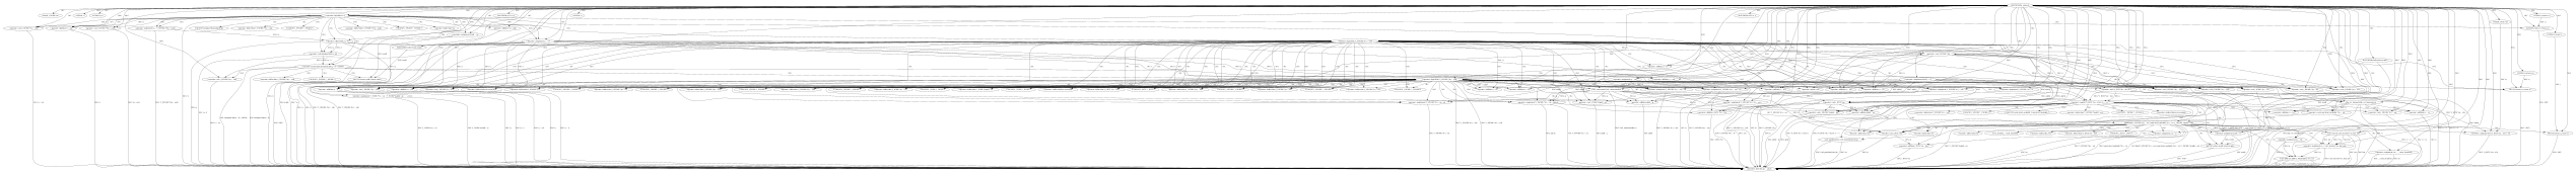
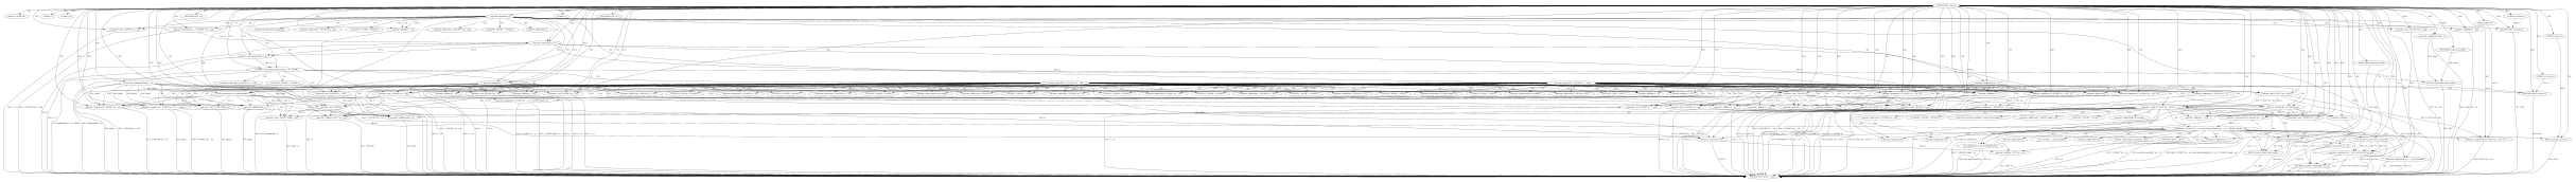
  digraph {
    fontname="Playfair Display"
    node [fontname="Playfair Display"]
    edge [fontname="Playfair Display"]
    n1 [label="(METHOD,tftp_connect)"]
    n2 [label="(PARAM,_DWORD *a1)"]
    n3 [label="(PARAM,_BYTE *a2)"]
    n4 [label="(LITERAL,1,)"]
    n5 [label="(LITERAL,336,)"]
    n6 [label="(<operator>.assignment,a1[185] = v2)"]
    n7 [label="(<operator>.logicalNot,!v2)"]
    n8 [label="(RETURN,return 27;,return 27;)"]
    n9 [label="(LITERAL,27,return 27;)"]
    n10 [label="(<operator>.assignment,v3 = v2)"]
    n11 [label="(<operator>.assignment,v4 = *(_DWORD *)(*a1 + 1568))"]
    n12 [label="(<operator>.cast,(_DWORD *)(*a1 + 1568))"]
    n13 [label="(<operator>.addition,*a1 + 1568)"]
    n14 [label="(IDENTIFIER,v4,if ( v4 ))"]
    n15 [label="(<operator>.assignment,result = 71)"]
    n16 [label="(<operator>.greaterThan,(unsigned int)(v4 - 8) > 0xFFB0)"]
    n17 [label="(<operator>.subtraction,v4 - 8)"]
    n18 [label="(IDENTIFIER,result,return result;)"]
    n19 [label="(<operator>.cast,(_DWORD *)(v3 + 328))"]
    n20 [label="(<operator>.addition,v3 + 328)"]
    n21 [label="(LITERAL,1,)"]
    n22 [label="(<operator>.addition,v4 + 4)"]
    n23 [label="(<operator>.assignment,*(_DWORD *)(v3 + 328) = v6)"]
    n24 [label="(<operator>.cast,(_DWORD *)(v3 + 328))"]
    n25 [label="(<operator>.addition,v3 + 328)"]
    n26 [label="(IDENTIFIER,v6,if ( v6 ))"]
    n27 [label="(RETURN,return 27;,return 27;)"]
    n28 [label="(LITERAL,27,return 27;)"]
    n29 [label="(<operator>.assignment,v4 = 512)"]
    n30 [label="(<operator>.cast,(_DWORD *)(v2 + 328))"]
    n31 [label="(<operator>.addition,v2 + 328)"]
    n32 [label="(<operator>.assignment,*(_DWORD *)(v3 + 16) = a1)"]
    n33 [label="(<operator>.cast,(_DWORD *)(v3 + 16))"]
    n34 [label="(<operator>.addition,v3 + 16)"]
    n35 [label="(<operator>.assignment,*(_DWORD *)(v3 + 20) = a1[103])"]
    n36 [label="(<operator>.cast,(_DWORD *)(v3 + 20))"]
    n37 [label="(<operator>.addition,v3 + 20)"]
    n38 [label="(<operator>.assignment,*(_DWORD *)v3 = 0)"]
    n39 [label="(<operator>.cast,(_DWORD *)v3)"]
    n40 [label="(<operator>.cast,(_DWORD *)(v3 + 8))"]
    n41 [label="(<operator>.addition,v3 + 8)"]
    n42 [label="(<operator>.minus,-100)"]
    n43 [label="(<operator>.assignment,*(_DWORD *)(v3 + 320) = v4)"]
    n44 [label="(<operator>.cast,(_DWORD *)(v3 + 320))"]
    n45 [label="(<operator>.addition,v3 + 320)"]
    n46 [label="(<operator>.assignment,*(_DWORD *)(v3 + 324) = v4)"]
    n47 [label="(<operator>.cast,(_DWORD *)(v3 + 324))"]
    n48 [label="(<operator>.addition,v3 + 324)"]
    n49 [label="(<operator>.cast,(_WORD *)(v3 + 52))"]
    n50 [label="(<operator>.addition,v3 + 52)"]
    n51 [label="(<operator>.cast,(_WORD *)(a1[18] + 4))"]
    n52 [label="(<operator>.addition,a1[18] + 4)"]
    n53 [label="(tftp_set_timeouts,tftp_set_timeouts(v3))"]
    n54 [label="(<operator>.equals,(*((_BYTE *)a1 + 583) & 2) == 0)"]
    n55 [label="(<operator>.and,*((_BYTE *)a1 + 583) & 2)"]
    n56 [label="(<operator>.addition,(_BYTE *)a1 + 583)"]
    n57 [label="(<operator>.cast,(_BYTE *)a1)"]
    n58 [label="(<operator>.cast,(_DWORD *)(v3 + 20))"]
    n59 [label="(<operator>.addition,v3 + 20)"]
    n60 [label="(<operator>.cast,(const struct sockaddr *)(v3 + 52))"]
    n61 [label="(<operator>.addition,v3 + 52)"]
    n62 [label="(<operator>.cast,(_DWORD *)(a1[18] + 16))"]
    n63 [label="(<operator>.addition,a1[18] + 16)"]
    n64 [label="(<operator>.assignment,v9 = *a1)"]
    n65 [label="(<operator>.assignment,v10 = __errno_location())"]
    n66 [label="(<operator>.assignment,v11 = Curl_strerror(*v10, buf, 128))"]
    n67 [label="(Curl_strerror,Curl_strerror(*v10, buf, 128))"]
    n68 [label="(Curl_failf,Curl_failf(v9, \"bind() failed; %s\", v11))"]
    n69 [label="(RETURN,return 7;,return 7;)"]
    n70 [label="(LITERAL,7,return 7;)"]
    n71 [label="(<operators>.assignmentOr,*((_BYTE *)a1 + 583) |= 2u)"]
    n72 [label="(<operator>.addition,(_BYTE *)a1 + 583)"]
    n73 [label="(<operator>.cast,(_BYTE *)a1)"]
    n74 [label="(<operator>.assignment,result = 0)"]
    n75 [label="(<operator>.assignment,*a2 = 1)"]
    n76 [label="(IDENTIFIER,result,return result;)"]
    n77 [label="(<operator>.indirection,*a2)"]
    n78 [label="(Curl_conncontrol,Curl_conncontrol(a1, 1))"]
    n79 [label="(METHOD_RETURN,int __cdecl)"]
    n80 [label="(<operator>.cast,(unsigned int)(v4 - 8))"]
    n81 [label="(<operator>.logicalNot,!*(_DWORD *)(v2 + 328))"]
    n82 [label="(<operator>.indirection,*(_DWORD *)(*a1 + 1568))"]
    n83 [label="(UNKNOWN,_DWORD *,_DWORD *)"]
    n84 [label="(<operator>.indirection,*a1)"]
    n85 [label="(UNKNOWN,unsigned int,unsigned int)"]
    n86 [label="(<operator>.indirection,*(_DWORD *)(v2 + 328))"]
    n87 [label="(UNKNOWN,_DWORD *,_DWORD *)"]
    n88 [label="(RETURN,return result;,return result;)"]
    n89 [label="(<operator>.logicalNot,!*(_DWORD *)(v3 + 328))"]
    n90 [label="(<operator>.indirection,*(_DWORD *)(v3 + 328))"]
    n91 [label="(UNKNOWN,_DWORD *,_DWORD *)"]
    n92 [label="(bind,bind(*(_DWORD *)(v3 + 20), (const struct sockaddr *)(v3 + 52), *(_DWORD *)(a1[18] + 16)))"]
    n93 [label="(<operator>.assignment,*(_DWORD *)(v3 + 8) = -100)"]
    n94 [label="(Curl_pgrsStartNow,Curl_pgrsStartNow(*a1))"]
    n95 [label="(RETURN,return result;,return result;)"]
    n96 [label="(<operator>.indirection,*(_DWORD *)(v3 + 20))"]
    n97 [label="(UNKNOWN,_DWORD *,_DWORD *)"]
    n98 [label="(UNKNOWN,const struct sockaddr *,const struct sockaddr *)"]
    n99 [label="(<operator>.indirection,*(_DWORD *)(a1[18] + 16))"]
    n100 [label="(UNKNOWN,_DWORD *,_DWORD *)"]
    n101 [label="(<operator>.indirectIndexAccess,a1[18])"]
    n102 [label="(<operator>.indirection,*a1)"]
    n103 [label="(<operator>.assignment,*(_WORD *)(v3 + 52) = *(_WORD *)(a1[18] + 4))"]
    n104 [label="(<operator>.indirection,*(_DWORD *)(v3 + 328))"]
    n105 [label="(UNKNOWN,_DWORD *,_DWORD *)"]
    n106 [label="(<operator>.indirection,*(_DWORD *)(v3 + 16))"]
    n107 [label="(UNKNOWN,_DWORD *,_DWORD *)"]
    n108 [label="(<operator>.indirection,*(_DWORD *)(v3 + 20))"]
    n109 [label="(UNKNOWN,_DWORD *,_DWORD *)"]
    n110 [label="(<operator>.indirectIndexAccess,a1[103])"]
    n111 [label="(<operator>.indirection,*(_DWORD *)v3)"]
    n112 [label="(UNKNOWN,_DWORD *,_DWORD *)"]
    n113 [label="(<operator>.indirection,*(_DWORD *)(v3 + 8))"]
    n114 [label="(UNKNOWN,_DWORD *,_DWORD *)"]
    n115 [label="(<operator>.indirection,*(_DWORD *)(v3 + 320))"]
    n116 [label="(UNKNOWN,_DWORD *,_DWORD *)"]
    n117 [label="(<operator>.indirection,*(_DWORD *)(v3 + 324))"]
    n118 [label="(UNKNOWN,_DWORD *,_DWORD *)"]
    n119 [label="(<operator>.indirection,*(_WORD *)(v3 + 52))"]
    n120 [label="(UNKNOWN,_WORD *,_WORD *)"]
    n121 [label="(<operator>.indirection,*(_WORD *)(a1[18] + 4))"]
    n122 [label="(UNKNOWN,_WORD *,_WORD *)"]
    n123 [label="(<operator>.indirectIndexAccess,a1[18])"]
    n124 [label="(<operator>.indirection,*((_BYTE *)a1 + 583))"]
    n125 [label="(UNKNOWN,_BYTE *,_BYTE *)"]
    n126 [label="(<operator>.indirection,*a1)"]
    n127 [label="(__errno_location,__errno_location())"]
    n128 [label="(<operator>.indirection,*v10)"]
    n129 [label="(<operator>.indirection,*((_BYTE *)a1 + 583))"]
    n130 [label="(UNKNOWN,_BYTE *,_BYTE *)"]
    n1 -> n2 [label="DDG: "]
    n1 -> n3 [label="DDG: "]
    n1 -> n4 [label="DDG: "]
    n1 -> n5 [label="DDG: "]
    n1 -> n6 [label="DDG: "]
    n1 -> n7 [label="DDG: "]
    n1 -> n8 [label="DDG: "]
    n1 -> n9 [label="DDG: "]
    n1 -> n10 [label="DDG: "]
    n1 -> n11 [label="DDG: "]
    n1 -> n12 [label="DDG: "]
    n1 -> n13 [label="DDG: "]
    n1 -> n14 [label="DDG: "]
    n1 -> n15 [label="DDG: "]
    n1 -> n16 [label="DDG: "]
    n1 -> n17 [label="DDG: "]
    n1 -> n18 [label="DDG: "]
    n1 -> n19 [label="DDG: "]
    n1 -> n20 [label="DDG: "]
    n1 -> n21 [label="DDG: "]
    n1 -> n22 [label="DDG: "]
    n1 -> n23 [label="DDG: "]
    n1 -> n24 [label="DDG: "]
    n1 -> n25 [label="DDG: "]
    n1 -> n26 [label="DDG: "]
    n1 -> n27 [label="DDG: "]
    n1 -> n28 [label="DDG: "]
    n1 -> n29 [label="DDG: "]
    n1 -> n30 [label="DDG: "]
    n1 -> n31 [label="DDG: "]
    n1 -> n32 [label="DDG: "]
    n1 -> n33 [label="DDG: "]
    n1 -> n34 [label="DDG: "]
    n1 -> n35 [label="DDG: "]
    n1 -> n36 [label="DDG: "]
    n1 -> n37 [label="DDG: "]
    n1 -> n38 [label="DDG: "]
    n1 -> n39 [label="DDG: "]
    n1 -> n40 [label="DDG: "]
    n1 -> n41 [label="DDG: "]
    n1 -> n42 [label="DDG: "]
    n1 -> n43 [label="DDG: "]
    n1 -> n44 [label="DDG: "]
    n1 -> n45 [label="DDG: "]
    n1 -> n46 [label="DDG: "]
    n1 -> n47 [label="DDG: "]
    n1 -> n48 [label="DDG: "]
    n1 -> n49 [label="DDG: "]
    n1 -> n50 [label="DDG: "]
    n1 -> n51 [label="DDG: "]
    n1 -> n52 [label="DDG: "]
    n1 -> n53 [label="DDG: "]
    n1 -> n54 [label="DDG: "]
    n1 -> n55 [label="DDG: "]
    n1 -> n56 [label="DDG: "]
    n1 -> n57 [label="DDG: "]
    n1 -> n58 [label="DDG: "]
    n1 -> n59 [label="DDG: "]
    n1 -> n60 [label="DDG: "]
    n1 -> n61 [label="DDG: "]
    n1 -> n62 [label="DDG: "]
    n1 -> n63 [label="DDG: "]
    n1 -> n64 [label="DDG: "]
    n1 -> n65 [label="DDG: "]
    n1 -> n66 [label="DDG: "]
    n1 -> n67 [label="DDG: "]
    n1 -> n68 [label="DDG: "]
    n1 -> n69 [label="DDG: "]
    n1 -> n70 [label="DDG: "]
    n1 -> n71 [label="DDG: "]
    n1 -> n72 [label="DDG: "]
    n1 -> n73 [label="DDG: "]
    n1 -> n74 [label="DDG: "]
    n1 -> n75 [label="DDG: "]
    n1 -> n76 [label="DDG: "]
    n1 -> n77 [label="DDG: "]
    n3 -> n71 [label="DDG: a2"]
    n6 -> n32 [label="DDG: a1[185]"]
    n6 -> n35 [label="DDG: a1[185]"]
    n6 -> n51 [label="DDG: a1[185]"]
    n6 -> n52 [label="DDG: a1[185]"]
    n6 -> n57 [label="DDG: a1[185]"]
    n6 -> n62 [label="DDG: a1[185]"]
    n6 -> n63 [label="DDG: a1[185]"]
    n6 -> n73 [label="DDG: a1[185]"]
    n6 -> n78 [label="DDG: a1[185]"]
    n6 -> n79 [label="DDG: a1[185]"]
    n7 -> n8 [label="CDG: "]
    n7 -> n10 [label="DDG: v2"]
    n7 -> n10 [label="CDG: "]
    n7 -> n11 [label="CDG: "]
    n7 -> n12 [label="CDG: "]
    n7 -> n13 [label="CDG: "]
    n7 -> n15 [label="CDG: "]
    n7 -> n16 [label="CDG: "]
    n7 -> n17 [label="CDG: "]
    n7 -> n29 [label="CDG: "]
    n7 -> n30 [label="DDG: v2"]
    n7 -> n30 [label="CDG: "]
    n7 -> n31 [label="DDG: v2"]
    n7 -> n31 [label="CDG: "]
    n7 -> n79 [label="DDG: !v2"]
    n7 -> n79 [label="DDG: v2"]
    n7 -> n80 [label="CDG: "]
    n7 -> n81 [label="CDG: "]
    n7 -> n82 [label="CDG: "]
    n7 -> n83 [label="CDG: "]
    n7 -> n84 [label="CDG: "]
    n7 -> n85 [label="CDG: "]
    n7 -> n86 [label="CDG: "]
    n7 -> n87 [label="CDG: "]
    n8 -> n79 [label="DDG: <RET>"]
    n9 -> n8 [label="DDG: 27"]
    n10 -> n19 [label="DDG: v3"]
    n10 -> n20 [label="DDG: v3"]
    n10 -> n24 [label="DDG: v3"]
    n10 -> n25 [label="DDG: v3"]
    n10 -> n33 [label="DDG: v3"]
    n10 -> n34 [label="DDG: v3"]
    n10 -> n36 [label="DDG: v3"]
    n10 -> n37 [label="DDG: v3"]
    n10 -> n39 [label="DDG: v3"]
    n10 -> n79 [label="DDG: v3"]
    n10 -> n79 [label="DDG: v2"]
    n11 -> n17 [label="DDG: v4"]
    n11 -> n79 [label="DDG: *(_DWORD *)(*a1 + 1568)"]
    n12 -> n79 [label="DDG: *a1 + 1568"]
    n13 -> n79 [label="DDG: *a1"]
    n15 -> n79 [label="DDG: result"]
    n15 -> n88 [label="DDG: result"]
    n16 -> n19 [label="CDG: "]
    n16 -> n20 [label="CDG: "]
    n16 -> n79 [label="DDG: (unsigned int)(v4 - 8) > 0xFFB0"]
    n16 -> n79 [label="DDG: (unsigned int)(v4 - 8)"]
    n16 -> n88 [label="CDG: "]
    n16 -> n89 [label="CDG: "]
    n16 -> n90 [label="CDG: "]
    n16 -> n91 [label="CDG: "]
    n17 -> n22 [label="DDG: v4"]
    n17 -> n43 [label="DDG: v4"]
    n17 -> n46 [label="DDG: v4"]
    n17 -> n79 [label="DDG: v4"]
    n17 -> n80 [label="DDG: v4"]
    n17 -> n80 [label="DDG: 8"]
    n18 -> n88 [label="DDG: result"]
    n19 -> n79 [label="DDG: v3 + 328"]
    n22 -> n79 [label="DDG: v4"]
    n22 -> n79 [label="DDG: v4 + 4"]
    n23 -> n79 [label="DDG: *(_DWORD *)(v3 + 328)"]
    n23 -> n79 [label="DDG: v6"]
    n24 -> n79 [label="DDG: v3 + 328"]
    n25 -> n79 [label="DDG: v3"]
    n27 -> n79 [label="DDG: <RET>"]
    n28 -> n27 [label="DDG: 27"]
    n29 -> n22 [label="DDG: v4"]
    n29 -> n43 [label="DDG: v4"]
    n29 -> n46 [label="DDG: v4"]
    n30 -> n79 [label="DDG: v2 + 328"]
    n31 -> n79 [label="DDG: v2"]
    n32 -> n79 [label="DDG: *(_DWORD *)(v3 + 16)"]
    n33 -> n79 [label="DDG: v3 + 16"]
    n35 -> n79 [label="DDG: a1[103]"]
    n35 -> n79 [label="DDG: *(_DWORD *)(v3 + 20)"]
    n35 -> n92 [label="DDG: *(_DWORD *)(v3 + 20)"]
    n36 -> n79 [label="DDG: v3 + 20"]
    n38 -> n79 [label="DDG: *(_DWORD *)v3"]
    n39 -> n40 [label="DDG: v3"]
    n39 -> n41 [label="DDG: v3"]
    n39 -> n44 [label="DDG: v3"]
    n39 -> n45 [label="DDG: v3"]
    n39 -> n47 [label="DDG: v3"]
    n39 -> n48 [label="DDG: v3"]
    n39 -> n49 [label="DDG: v3"]
    n39 -> n50 [label="DDG: v3"]
    n39 -> n53 [label="DDG: v3"]
    n40 -> n79 [label="DDG: v3 + 8"]
    n42 -> n93 [label="DDG: 100"]
    n43 -> n79 [label="DDG: *(_DWORD *)(v3 + 320)"]
    n44 -> n79 [label="DDG: v3 + 320"]
    n46 -> n79 [label="DDG: v4"]
    n46 -> n79 [label="DDG: *(_DWORD *)(v3 + 324)"]
    n47 -> n79 [label="DDG: v3 + 324"]
    n49 -> n79 [label="DDG: v3 + 52"]
    n51 -> n79 [label="DDG: a1[18] + 4"]
    n52 -> n79 [label="DDG: a1[18]"]
    n53 -> n58 [label="DDG: v3"]
    n53 -> n59 [label="DDG: v3"]
    n53 -> n60 [label="DDG: v3"]
    n53 -> n61 [label="DDG: v3"]
    n53 -> n79 [label="DDG: tftp_set_timeouts(v3)"]
    n53 -> n79 [label="DDG: v3"]
    n54 -> n58 [label="CDG: "]
    n54 -> n59 [label="CDG: "]
    n54 -> n60 [label="CDG: "]
    n54 -> n61 [label="CDG: "]
    n54 -> n62 [label="CDG: "]
    n54 -> n63 [label="CDG: "]
    n54 -> n74 [label="CDG: "]
    n54 -> n75 [label="CDG: "]
    n54 -> n77 [label="CDG: "]
    n54 -> n79 [label="DDG: *((_BYTE *)a1 + 583) & 2"]
    n54 -> n79 [label="DDG: (*((_BYTE *)a1 + 583) & 2) == 0"]
    n54 -> n92 [label="CDG: "]
    n54 -> n94 [label="CDG: "]
    n54 -> n95 [label="CDG: "]
    n54 -> n96 [label="CDG: "]
    n54 -> n97 [label="CDG: "]
    n54 -> n98 [label="CDG: "]
    n54 -> n99 [label="CDG: "]
    n54 -> n100 [label="CDG: "]
    n54 -> n101 [label="CDG: "]
    n54 -> n102 [label="CDG: "]
    n55 -> n54 [label="DDG: *((_BYTE *)a1 + 583)"]
    n55 -> n54 [label="DDG: 2"]
    n55 -> n71 [label="DDG: *((_BYTE *)a1 + 583)"]
    n55 -> n79 [label="DDG: *((_BYTE *)a1 + 583)"]
    n56 -> n79 [label="DDG: (_BYTE *)a1"]
    n57 -> n56 [label="DDG: a1"]
    n57 -> n62 [label="DDG: a1"]
    n57 -> n63 [label="DDG: a1"]
    n57 -> n73 [label="DDG: a1"]
    n57 -> n79 [label="DDG: a1"]
    n58 -> n79 [label="DDG: v3 + 20"]
    n60 -> n79 [label="DDG: v3 + 52"]
    n60 -> n92 [label="DDG: v3 + 52"]
    n61 -> n79 [label="DDG: v3"]
    n62 -> n79 [label="DDG: a1[18] + 16"]
    n63 -> n79 [label="DDG: a1[18]"]
    n64 -> n68 [label="DDG: v9"]
    n64 -> n79 [label="DDG: *a1"]
    n65 -> n79 [label="DDG: __errno_location()"]
    n65 -> n79 [label="DDG: v10"]
    n66 -> n68 [label="DDG: v11"]
    n66 -> n79 [label="DDG: Curl_strerror(*v10, buf, 128)"]
    n67 -> n66 [label="DDG: *v10"]
    n67 -> n66 [label="DDG: buf"]
    n67 -> n66 [label="DDG: 128"]
    n67 -> n79 [label="DDG: buf"]
    n67 -> n79 [label="DDG: *v10"]
    n68 -> n79 [label="DDG: v9"]
    n68 -> n79 [label="DDG: v11"]
    n68 -> n79 [label="DDG: Curl_failf(v9, \"bind() failed; %s\", v11)"]
    n69 -> n79 [label="DDG: <RET>"]
    n70 -> n69 [label="DDG: 7"]
    n71 -> n79 [label="DDG: *((_BYTE *)a1 + 583)"]
    n72 -> n79 [label="DDG: (_BYTE *)a1"]
    n73 -> n72 [label="DDG: a1"]
    n73 -> n79 [label="DDG: a1"]
    n74 -> n79 [label="DDG: result"]
    n74 -> n95 [label="DDG: result"]
    n75 -> n79 [label="DDG: *a2"]
    n76 -> n95 [label="DDG: result"]
    n78 -> n32 [label="DDG: a1"]
    n78 -> n35 [label="DDG: a1"]
    n78 -> n51 [label="DDG: a1"]
    n78 -> n52 [label="DDG: a1"]
    n78 -> n57 [label="DDG: a1"]
    n78 -> n62 [label="DDG: a1"]
    n78 -> n63 [label="DDG: a1"]
    n78 -> n73 [label="DDG: a1"]
    n78 -> n79 [label="DDG: Curl_conncontrol(a1, 1)"]
    n80 -> n16 [label="DDG: v4 - 8"]
    n80 -> n79 [label="DDG: v4 - 8"]
    n81 -> n22 [label="CDG: "]
    n81 -> n23 [label="CDG: "]
    n81 -> n24 [label="CDG: "]
    n81 -> n25 [label="CDG: "]
    n81 -> n27 [label="CDG: "]
    n81 -> n32 [label="CDG: "]
    n81 -> n33 [label="CDG: "]
    n81 -> n34 [label="CDG: "]
    n81 -> n35 [label="CDG: "]
    n81 -> n36 [label="CDG: "]
    n81 -> n37 [label="CDG: "]
    n81 -> n38 [label="CDG: "]
    n81 -> n39 [label="CDG: "]
    n81 -> n40 [label="CDG: "]
    n81 -> n41 [label="CDG: "]
    n81 -> n42 [label="CDG: "]
    n81 -> n43 [label="CDG: "]
    n81 -> n44 [label="CDG: "]
    n81 -> n45 [label="CDG: "]
    n81 -> n46 [label="CDG: "]
    n81 -> n47 [label="CDG: "]
    n81 -> n48 [label="CDG: "]
    n81 -> n49 [label="CDG: "]
    n81 -> n50 [label="CDG: "]
    n81 -> n51 [label="CDG: "]
    n81 -> n52 [label="CDG: "]
    n81 -> n53 [label="CDG: "]
    n81 -> n54 [label="CDG: "]
    n81 -> n55 [label="CDG: "]
    n81 -> n56 [label="CDG: "]
    n81 -> n57 [label="CDG: "]
    n81 -> n78 [label="CDG: "]
    n81 -> n79 [label="DDG: !*(_DWORD *)(v2 + 328)"]
    n81 -> n79 [label="DDG: *(_DWORD *)(v2 + 328)"]
    n81 -> n93 [label="CDG: "]
    n81 -> n103 [label="CDG: "]
    n81 -> n104 [label="CDG: "]
    n81 -> n105 [label="CDG: "]
    n81 -> n106 [label="CDG: "]
    n81 -> n107 [label="CDG: "]
    n81 -> n108 [label="CDG: "]
    n81 -> n109 [label="CDG: "]
    n81 -> n110 [label="CDG: "]
    n81 -> n111 [label="CDG: "]
    n81 -> n112 [label="CDG: "]
    n81 -> n113 [label="CDG: "]
    n81 -> n114 [label="CDG: "]
    n81 -> n115 [label="CDG: "]
    n81 -> n116 [label="CDG: "]
    n81 -> n117 [label="CDG: "]
    n81 -> n118 [label="CDG: "]
    n81 -> n119 [label="CDG: "]
    n81 -> n120 [label="CDG: "]
    n81 -> n121 [label="CDG: "]
    n81 -> n122 [label="CDG: "]
    n81 -> n123 [label="CDG: "]
    n81 -> n124 [label="CDG: "]
    n81 -> n125 [label="CDG: "]
    n88 -> n79 [label="DDG: <RET>"]
    n89 -> n22 [label="CDG: "]
    n89 -> n23 [label="CDG: "]
    n89 -> n24 [label="CDG: "]
    n89 -> n25 [label="CDG: "]
    n89 -> n27 [label="CDG: "]
    n89 -> n32 [label="CDG: "]
    n89 -> n33 [label="CDG: "]
    n89 -> n34 [label="CDG: "]
    n89 -> n35 [label="CDG: "]
    n89 -> n36 [label="CDG: "]
    n89 -> n37 [label="CDG: "]
    n89 -> n38 [label="CDG: "]
    n89 -> n39 [label="CDG: "]
    n89 -> n40 [label="CDG: "]
-   n41 -> n89 [label="CDG: "]
+   n89 -> n41 [label="CDG: "]
    n89 -> n42 [label="CDG: "]
    n89 -> n43 [label="CDG: "]
    n89 -> n44 [label="CDG: "]
    n89 -> n45 [label="CDG: "]
    n89 -> n46 [label="CDG: "]
    n89 -> n47 [label="CDG: "]
    n89 -> n48 [label="CDG: "]
    n89 -> n49 [label="CDG: "]
    n89 -> n50 [label="CDG: "]
    n89 -> n51 [label="CDG: "]
    n89 -> n52 [label="CDG: "]
    n89 -> n53 [label="CDG: "]
    n89 -> n54 [label="CDG: "]
    n89 -> n55 [label="CDG: "]
    n89 -> n56 [label="CDG: "]
    n89 -> n57 [label="CDG: "]
    n89 -> n78 [label="CDG: "]
    n89 -> n79 [label="DDG: !*(_DWORD *)(v3 + 328)"]
    n89 -> n79 [label="DDG: *(_DWORD *)(v3 + 328)"]
    n89 -> n93 [label="CDG: "]
    n89 -> n103 [label="CDG: "]
    n89 -> n104 [label="CDG: "]
    n89 -> n105 [label="CDG: "]
    n89 -> n106 [label="CDG: "]
    n89 -> n107 [label="CDG: "]
    n89 -> n108 [label="CDG: "]
    n89 -> n109 [label="CDG: "]
    n89 -> n110 [label="CDG: "]
    n89 -> n111 [label="CDG: "]
    n89 -> n112 [label="CDG: "]
    n89 -> n113 [label="CDG: "]
    n89 -> n114 [label="CDG: "]
    n89 -> n115 [label="CDG: "]
    n89 -> n116 [label="CDG: "]
    n89 -> n117 [label="CDG: "]
    n89 -> n118 [label="CDG: "]
    n89 -> n119 [label="CDG: "]
    n89 -> n120 [label="CDG: "]
    n89 -> n121 [label="CDG: "]
    n89 -> n122 [label="CDG: "]
    n89 -> n123 [label="CDG: "]
    n89 -> n124 [label="CDG: "]
    n89 -> n125 [label="CDG: "]
    n92 -> n64 [label="CDG: "]
    n92 -> n65 [label="CDG: "]
    n92 -> n66 [label="CDG: "]
    n92 -> n67 [label="CDG: "]
    n92 -> n68 [label="CDG: "]
    n92 -> n69 [label="CDG: "]
    n92 -> n71 [label="CDG: "]
    n92 -> n72 [label="CDG: "]
    n92 -> n73 [label="CDG: "]
    n92 -> n74 [label="CDG: "]
    n92 -> n75 [label="CDG: "]
    n92 -> n77 [label="CDG: "]
    n92 -> n79 [label="DDG: *(_DWORD *)(v3 + 20)"]
    n92 -> n79 [label="DDG: (const struct sockaddr *)(v3 + 52)"]
    n92 -> n79 [label="DDG: bind(*(_DWORD *)(v3 + 20), (const struct sockaddr *)(v3 + 52), *(_DWORD *)(a1[18] + 16))"]
    n92 -> n79 [label="DDG: *(_DWORD *)(a1[18] + 16)"]
    n92 -> n94 [label="CDG: "]
    n92 -> n95 [label="CDG: "]
    n92 -> n102 [label="CDG: "]
    n92 -> n126 [label="CDG: "]
    n92 -> n127 [label="CDG: "]
    n92 -> n128 [label="CDG: "]
    n92 -> n129 [label="CDG: "]
    n92 -> n130 [label="CDG: "]
    n93 -> n79 [label="DDG: -100"]
    n93 -> n79 [label="DDG: *(_DWORD *)(v3 + 8)"]
    n94 -> n79 [label="DDG: *a1"]
    n94 -> n79 [label="DDG: Curl_pgrsStartNow(*a1)"]
    n95 -> n79 [label="DDG: <RET>"]
    n103 -> n79 [label="DDG: *(_WORD *)(v3 + 52)"]
    n103 -> n79 [label="DDG: *(_WORD *)(a1[18] + 4)"]
  }
